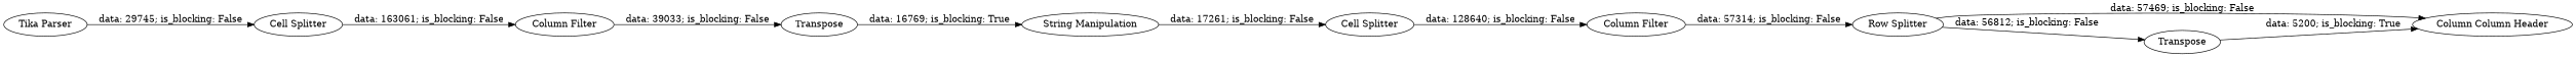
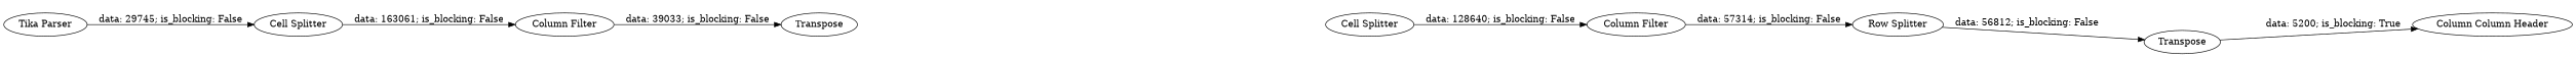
  digraph {
    rankdir=LR
    n1 [label="Column Column Header"]
    n2 [label="Column Filter"]
    n3 [label="Row Splitter"]
    n4 [label=Transpose]
    n5 [label="Tika Parser"]
    n6 [label="Cell Splitter"]
    n7 [label="Column Filter"]
-   n8 [label="String Manipulation"]
    n9 [label="Cell Splitter"]
    n10 [label=Transpose]
    n2 -> n3 [label="data: 57314; is_blocking: False"]
-   n3 -> n1 [label="data: 57469; is_blocking: False"]
    n3 -> n4 [label="data: 56812; is_blocking: False"]
    n4 -> n1 [label="data: 5200; is_blocking: True"]
    n5 -> n6 [label="data: 29745; is_blocking: False"]
    n6 -> n7 [label="data: 163061; is_blocking: False"]
    n7 -> n10 [label="data: 39033; is_blocking: False"]
-   n8 -> n9 [label="data: 17261; is_blocking: False"]
    n9 -> n2 [label="data: 128640; is_blocking: False"]
-   n10 -> n8 [label="data: 16769; is_blocking: True"]
  }
